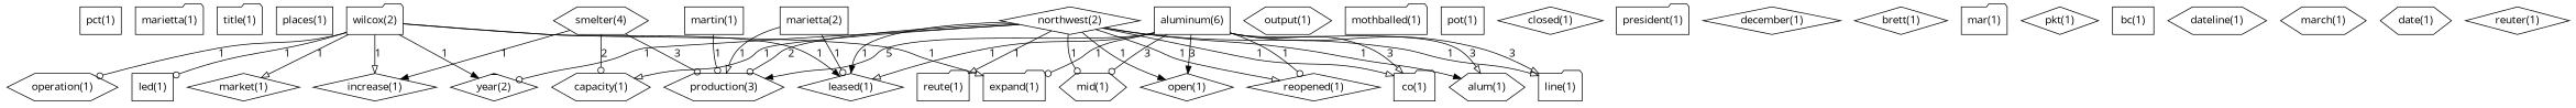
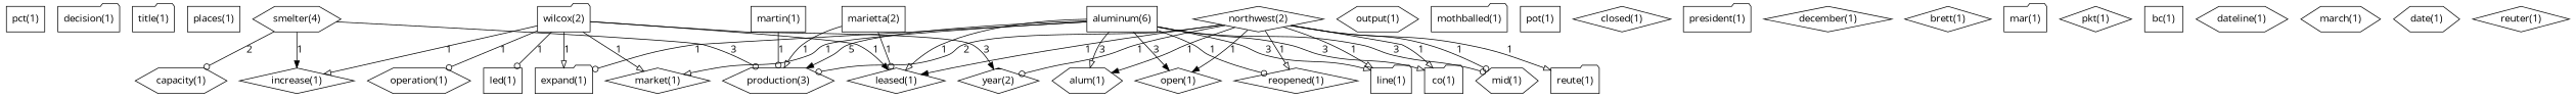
  digraph {
    fontname="Open Sans"
    node [fontname="Open Sans" shape=diamond]
    edge [arrowhead=onormal fontname="Open Sans"]
    n1 [label="pct(1)" shape=box]
-   n2 [label="marietta(1)" shape=folder]
+   n2 [label="decision(1)" shape=folder]
    n3 [label="title(1)" shape=folder]
    n4 [label="places(1)" shape=box]
    n5 [label="smelter(4)" shape=hexagon]
    n6 [label="increase(1)"]
    n7 [label="capacity(1)" shape=hexagon]
    n8 [label="production(3)" shape=hexagon]
    n9 [label="output(1)" shape=hexagon]
    n10 [label="mothballed(1)" shape=folder]
    n11 [label="pot(1)" shape=box]
    n12 [label="closed(1)"]
    n13 [label="wilcox(2)" shape=folder]
    n14 [label="operation(1)" shape=hexagon]
    n15 [label="year(2)"]
    n16 [label="led(1)" shape=box]
    n17 [label="leased(1)"]
    n18 [label="market(1)"]
    n19 [label="expand(1)" shape=folder]
    n20 [label="president(1)" shape=folder]
    n21 [label="northwest(2)"]
    n22 [label="reute(1)" shape=folder]
    n23 [label="co(1)" shape=folder]
    n24 [label="alum(1)" shape=hexagon]
    n25 [label="reopened(1)"]
    n26 [label="line(1)" shape=folder]
    n27 [label="mid(1)" shape=hexagon]
    n28 [label="open(1)"]
    n29 [label="marietta(2)" shape=box]
    n30 [label="december(1)"]
    n31 [label="brett(1)"]
    n32 [label="mar(1)" shape=folder]
    n33 [label="aluminum(6)" shape=box]
    n34 [label="pkt(1)"]
    n35 [label="martin(1)" shape=box]
    n36 [label="bc(1)" shape=box]
    n37 [label="dateline(1)" shape=hexagon]
    n38 [label="march(1)" shape=hexagon]
    n39 [label="date(1)" shape=hexagon]
    n40 [label="reuter(1)"]
    n5 -> n6 [arrowhead=normal label=1]
    n5 -> n7 [arrowhead=odot label=2]
    n5 -> n8 [arrowhead=odot label=3]
    n13 -> n6 [label=1]
    n13 -> n14 [arrowhead=odot label=1]
-   n13 -> n15 [arrowhead=normal label=1]
+   n13 -> n15 [arrowhead=normal label=3]
    n13 -> n16 [arrowhead=odot label=1]
    n13 -> n17 [arrowhead=normal label=1]
    n13 -> n18 [label=1]
    n13 -> n19 [label=1]
-   n21 -> n7 [label=1]
    n21 -> n8 [arrowhead=odot label=2]
    n21 -> n15 [arrowhead=odot label=1]
    n21 -> n17 [arrowhead=normal label=1]
    n21 -> n22 [label=1]
    n21 -> n23 [label=1]
    n21 -> n24 [arrowhead=normal label=1]
    n21 -> n25 [label=1]
    n21 -> n26 [label=1]
    n21 -> n27 [arrowhead=odot label=1]
    n21 -> n28 [arrowhead=normal label=1]
    n29 -> n8 [label=1]
    n29 -> n17 [arrowhead=odot label=1]
    n33 -> n8 [arrowhead=normal label=5]
    n33 -> n17 [label=1]
+   n33 -> n18 [label=1]
    n33 -> n19 [arrowhead=odot label=1]
    n33 -> n23 [label=3]
    n33 -> n24 [label=3]
    n33 -> n25 [arrowhead=odot label=1]
    n33 -> n26 [label=3]
    n33 -> n27 [arrowhead=odot label=3]
    n33 -> n28 [arrowhead=normal label=3]
    n35 -> n8 [arrowhead=odot label=1]
  }
